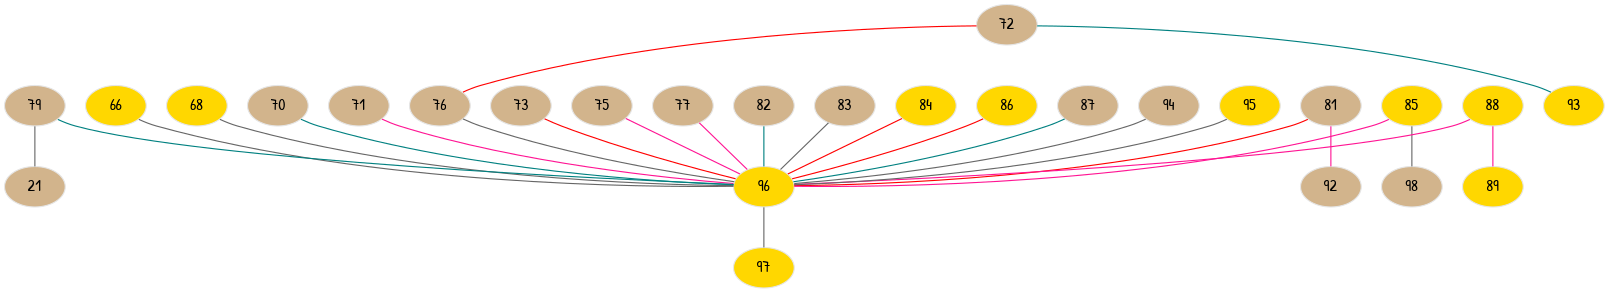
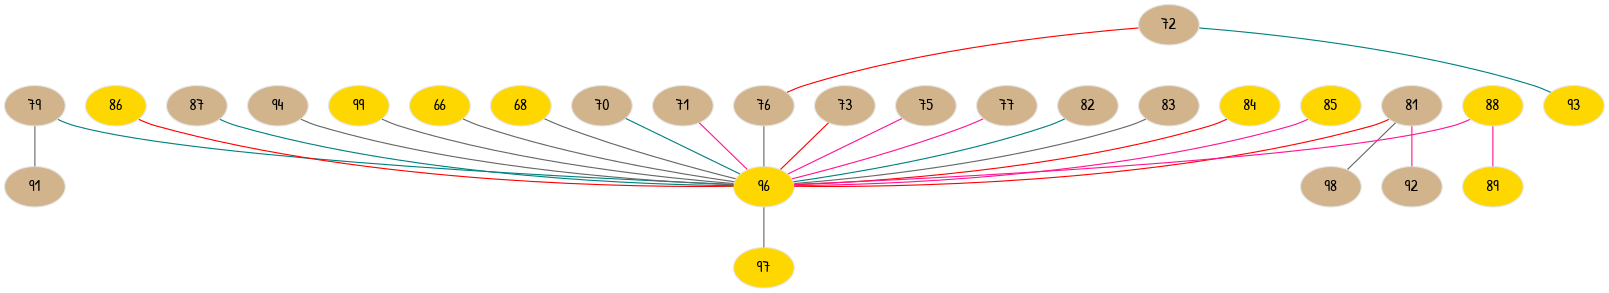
  graph {
    fontname="Patrick Hand"
    node [color=gray90 fillcolor=tan fontname="Patrick Hand" style=filled]
    edge [color=gray40 fontname="Patrick Hand"]
    96 [fillcolor=gold super="+30+16+24+29+46+49+48+32+58+90+39+80+55+40+42+43+74+44+52+53+54+59+60+62+63+64"]
    97 [fillcolor=gold]
    66 [fillcolor=gold]
    68 [fillcolor=gold]
    70
    71
    72 [super="+12"]
    93 [fillcolor=gold]
    76
    73
    75 [super="+7+38"]
    77
    79
-   91 [label=21]
+   91
    81
    92
    82
    83
    84 [fillcolor=gold]
    85 [fillcolor=gold]
    98
    86 [fillcolor=gold]
    87
    88 [fillcolor=gold]
    89 [fillcolor=gold]
    94
-   95 [fillcolor=gold]
+   95 [fillcolor=gold label=99]
    96 -- 97
    66 -- 96
    68 -- 96
    70 -- 96 [color=teal]
    71 -- 96 [color=deeppink]
    72 -- 93 [color=teal]
    72 -- 76 [color=red]
    76 -- 96
    73 -- 96 [color=red]
    75 -- 96 [color=deeppink]
    77 -- 96 [color=deeppink]
    79 -- 96 [color=teal]
    79 -- 91
    81 -- 96 [color=red]
    81 -- 92 [color=deeppink]
    82 -- 96 [color=teal]
    83 -- 96
    84 -- 96 [color=red]
    85 -- 96 [color=deeppink]
-   85 -- 98
+   81 -- 98
    86 -- 96 [color=red]
    87 -- 96 [color=teal]
    88 -- 96 [color=deeppink]
    88 -- 89 [color=deeppink]
    94 -- 96
    95 -- 96
  }
